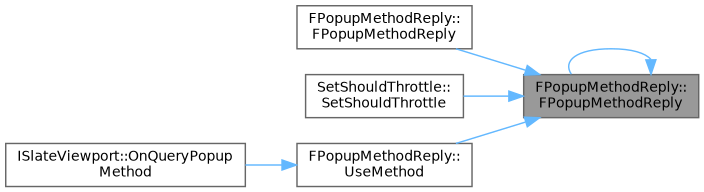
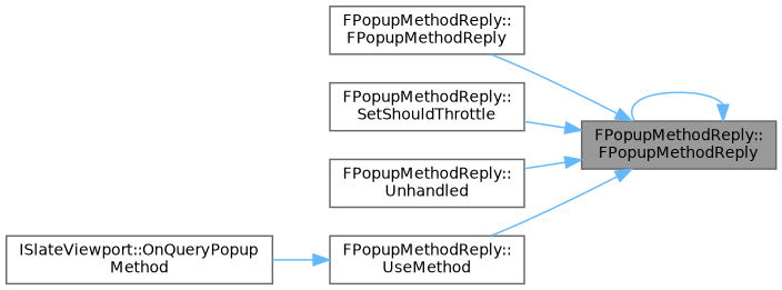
  digraph {
    rankdir=RL
    node [color=grey40 fillcolor=white fontname=Helvetica fontsize=10 shape=box style=filled]
    edge [color=steelblue1 dir=back fontname=Helvetica fontsize=10 labelfontname=Helvetica labelfontsize=10 style=solid]
    n1 [color=gray40 fillcolor=grey60 fontcolor=black height=0.2 label="FPopupMethodReply::\lFPopupMethodReply" width=0.4]
    n2 [height=0.2 label="FPopupMethodReply::\lFPopupMethodReply" width=0.4]
-   n3 [height=0.2 label="SetShouldThrottle::\lSetShouldThrottle" width=0.4]
+   n3 [height=0.2 label="FPopupMethodReply::\lSetShouldThrottle" width=0.4]
+   n4 [height=0.2 label="FPopupMethodReply::\lUnhandled" width=0.4]
    n5 [height=0.2 label="FPopupMethodReply::\lUseMethod" width=0.4]
    n6 [height=0.2 label="ISlateViewport::OnQueryPopup\lMethod" width=0.4]
    n1 -> n1
    n1 -> n2
    n1 -> n3
+   n1 -> n4
    n1 -> n5
    n5 -> n6
  }
